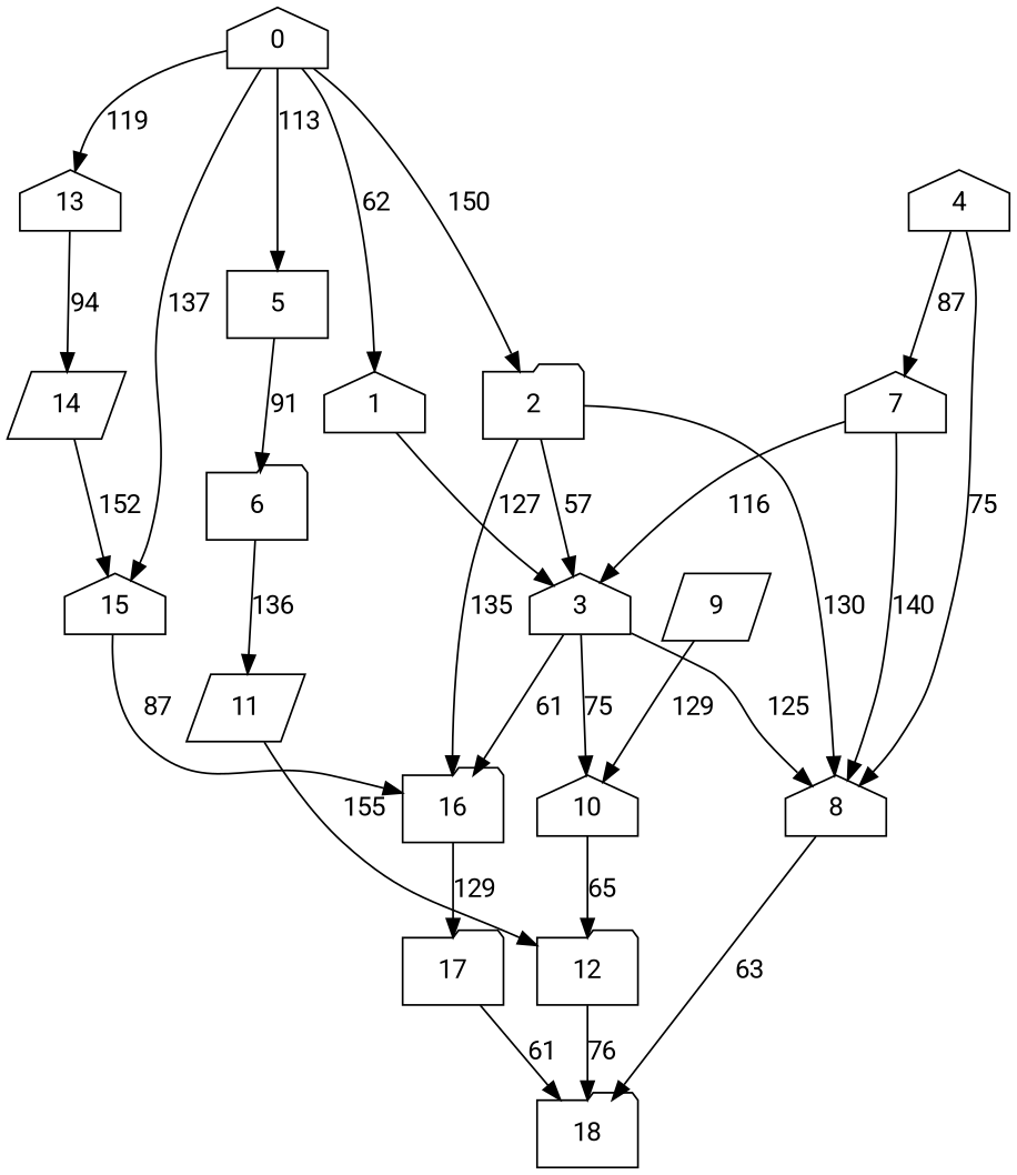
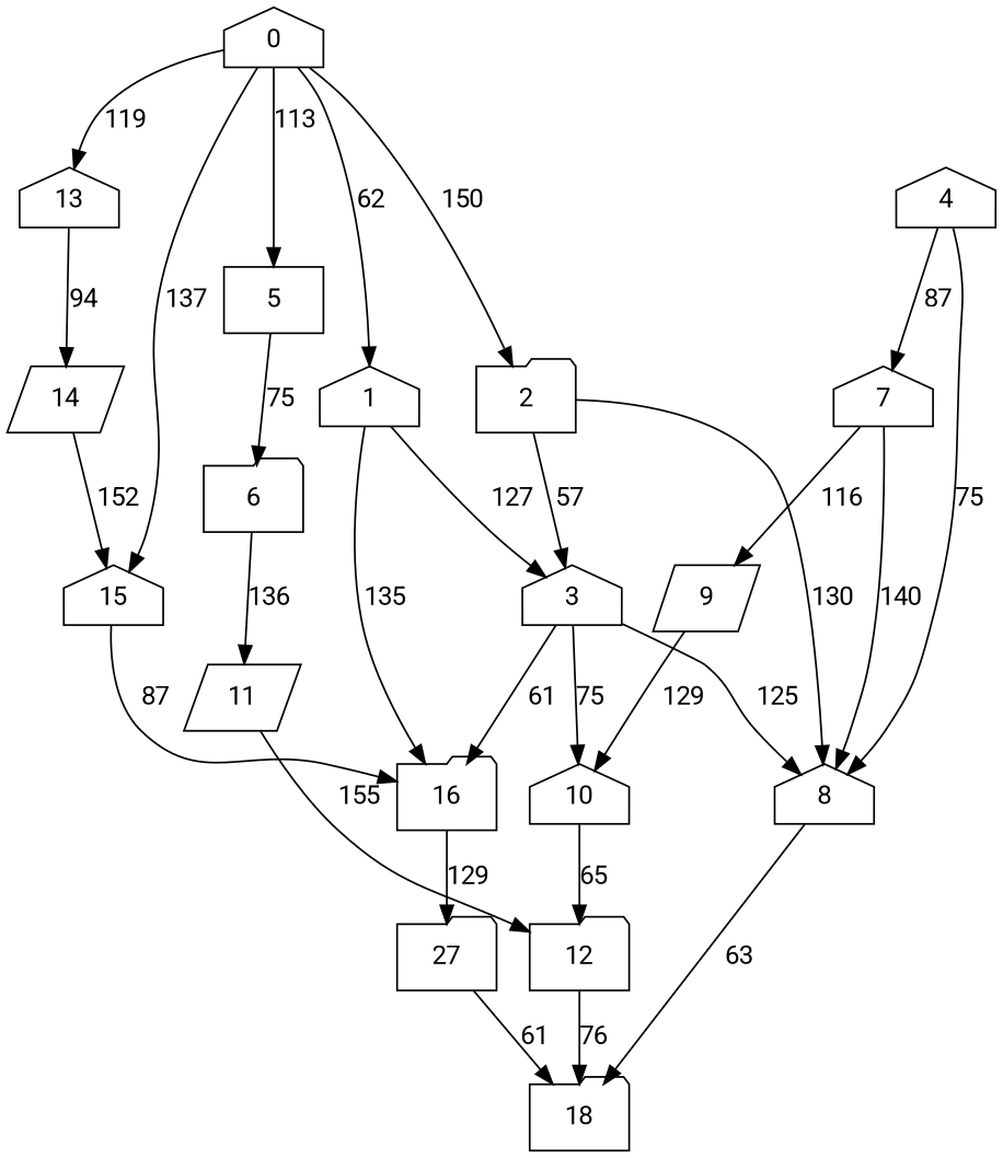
  digraph {
    fontname=Roboto
    node [fontname=Roboto shape=house]
    edge [fontname=Roboto]
    0
    1
    2 [shape=folder]
    5 [shape=box]
    13
    15
    3
    16 [shape=folder]
    8
    6 [shape=folder]
    14 [shape=parallelogram]
    10
    4
    7
-   17 [shape=folder]
+   17 [shape=folder label=27]
    18 [shape=folder]
    11 [shape=parallelogram]
    12 [shape=folder]
    9 [shape=parallelogram]
    0 -> 1 [label=62]
    0 -> 2 [label=150]
    0 -> 5 [label=113]
    0 -> 13 [label=119]
    0 -> 15 [label=137]
    1 -> 3 [label=127]
-   2 -> 16 [label=135]
+   1 -> 16 [label=135]
    2 -> 3 [label=57]
    2 -> 8 [label=130]
-   5 -> 6 [label=91]
+   5 -> 6 [label=75]
    13 -> 14 [label=94]
    15 -> 16 [label=87]
    3 -> 16 [label=61]
    3 -> 8 [label=125]
    3 -> 10 [label=75]
    16 -> 17 [label=129]
    8 -> 18 [label=63]
    6 -> 11 [label=136]
    14 -> 15 [label=152]
    10 -> 12 [label=65]
    4 -> 8 [label=75]
    4 -> 7 [label=87]
    7 -> 8 [label=140]
-   7 -> 3 [label=116]
+   7 -> 9 [label=116]
    17 -> 18 [label=61]
    11 -> 12 [label=155]
    12 -> 18 [label=76]
    9 -> 10 [label=129]
  }
